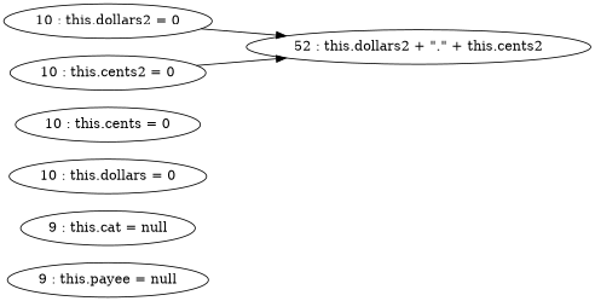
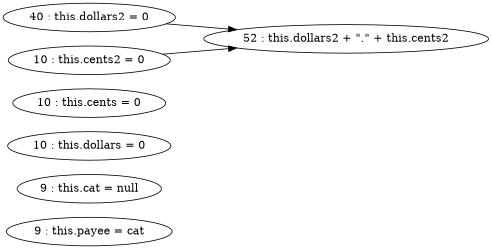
  digraph {
    rankdir=LR
-   "9 : this.payee = null"
+   "9 : this.payee = null" [label="9 : this.payee = cat"]
    "9 : this.cat = null"
    "10 : this.dollars = 0"
    "10 : this.cents = 0"
-   "10 : this.dollars2 = 0"
+   "10 : this.dollars2 = 0" [label="40 : this.dollars2 = 0"]
    "52 : this.dollars2 + \".\" + this.cents2"
    "10 : this.cents2 = 0"
    "10 : this.dollars2 = 0" -> "52 : this.dollars2 + \".\" + this.cents2"
    "10 : this.cents2 = 0" -> "52 : this.dollars2 + \".\" + this.cents2"
  }
